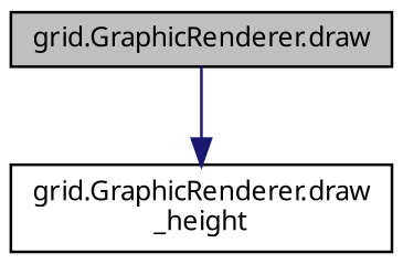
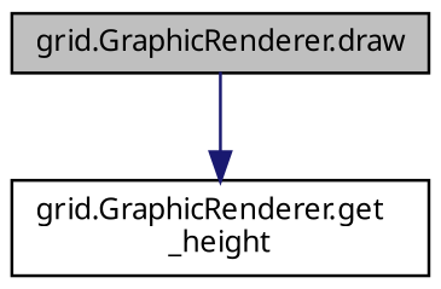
  digraph {
    rankdir=TB
    fontname="Noto Sans"
    node [color=black fontname="Noto Sans" fontsize=10 shape=record style=filled]
    n1 [fillcolor=grey75 fontcolor=black height=0.2 label="grid.GraphicRenderer.draw" width=0.4]
-   n2 [fillcolor=white height=0.2 label="grid.GraphicRenderer.draw\l_height" width=0.4]
+   n2 [fillcolor=white height=0.2 label="grid.GraphicRenderer.get\l_height" width=0.4]
    n1 -> n2 [color=midnightblue fontname="Noto Sans" fontsize=10 labelfontname=Helvetica labelfontsize=10 style=solid]
  }
